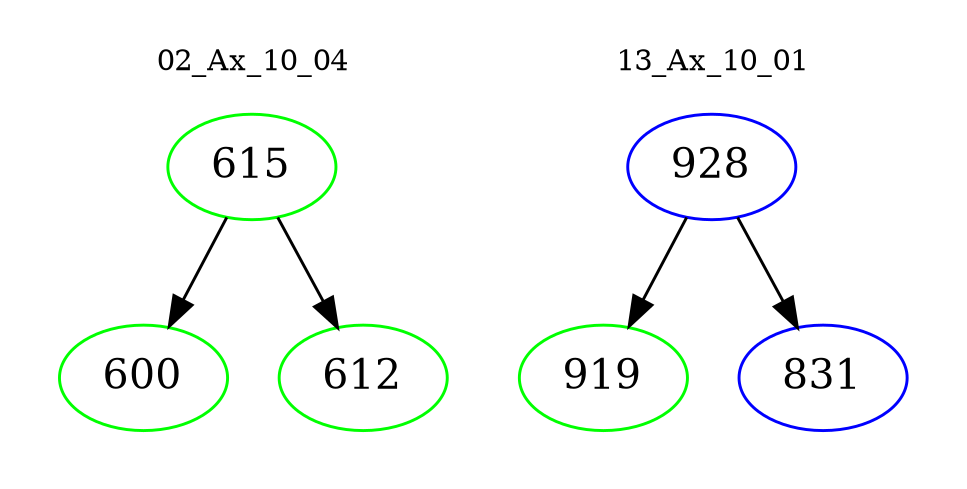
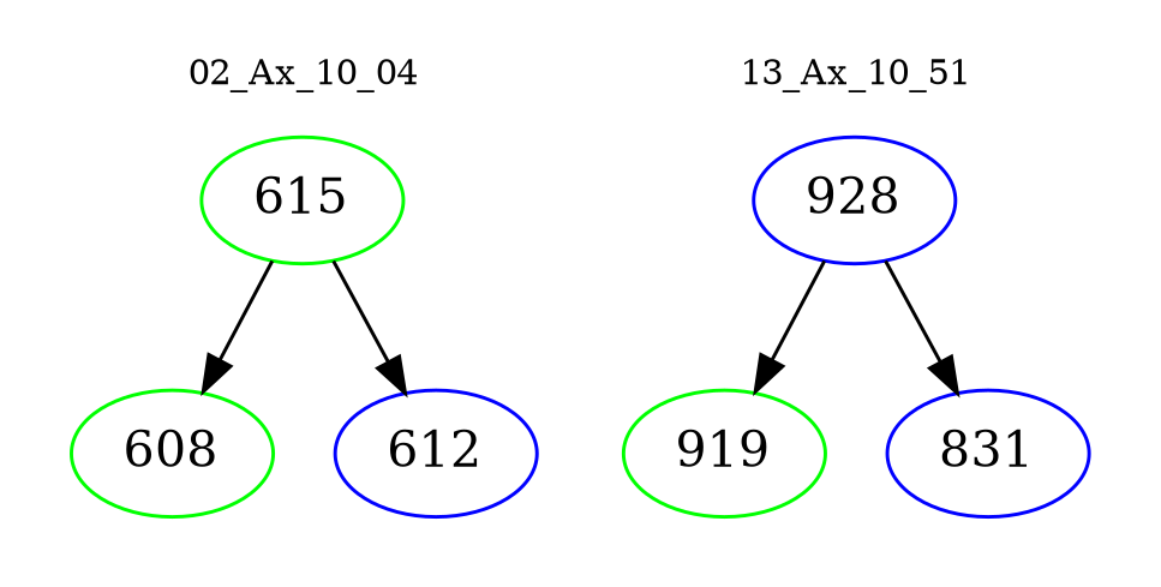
  digraph {
    node [color=green]
    edge [color=black]
    n1 [label=615]
-   n2 [label=600]
-   n3 [label=612]
+   n2 [label=608]
+   n3 [color=blue label=612]
    n4 [color=blue label=928]
    n5 [label=919]
    n6 [color=blue label=831]
    subgraph cluster_1 {
      color=white
      fontsize=10
      label="02_Ax_10_04"
      n1
      n2
      n3
    }
    subgraph cluster_2 {
      color=white
      fontsize=10
-     label="13_Ax_10_01"
+     label="13_Ax_10_51"
      n4
      n5
      n6
    }
    n1 -> n2
    n1 -> n3
    n4 -> n5
    n4 -> n6
  }
